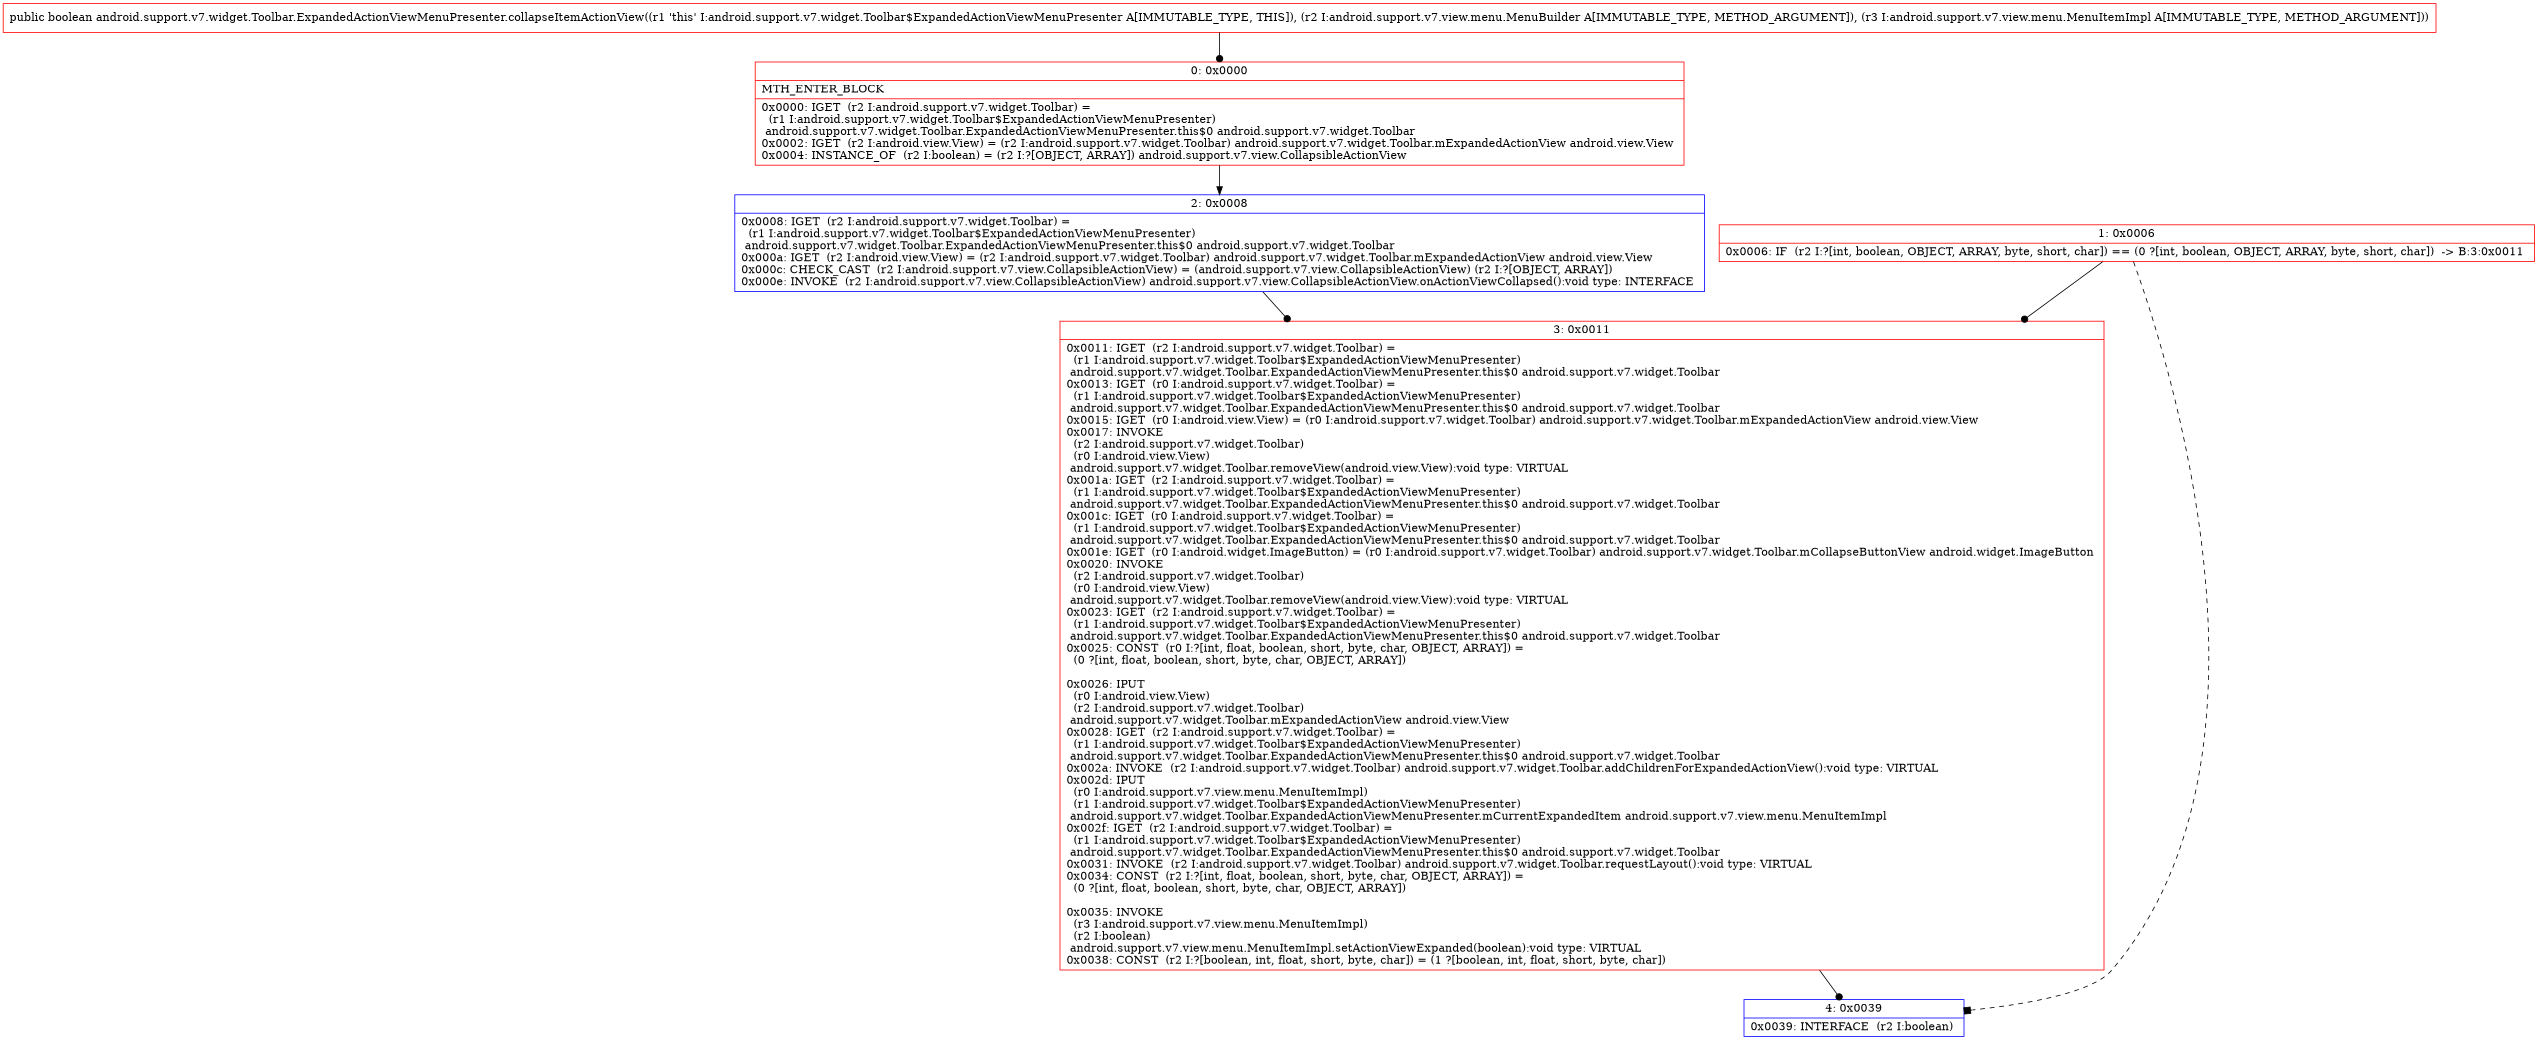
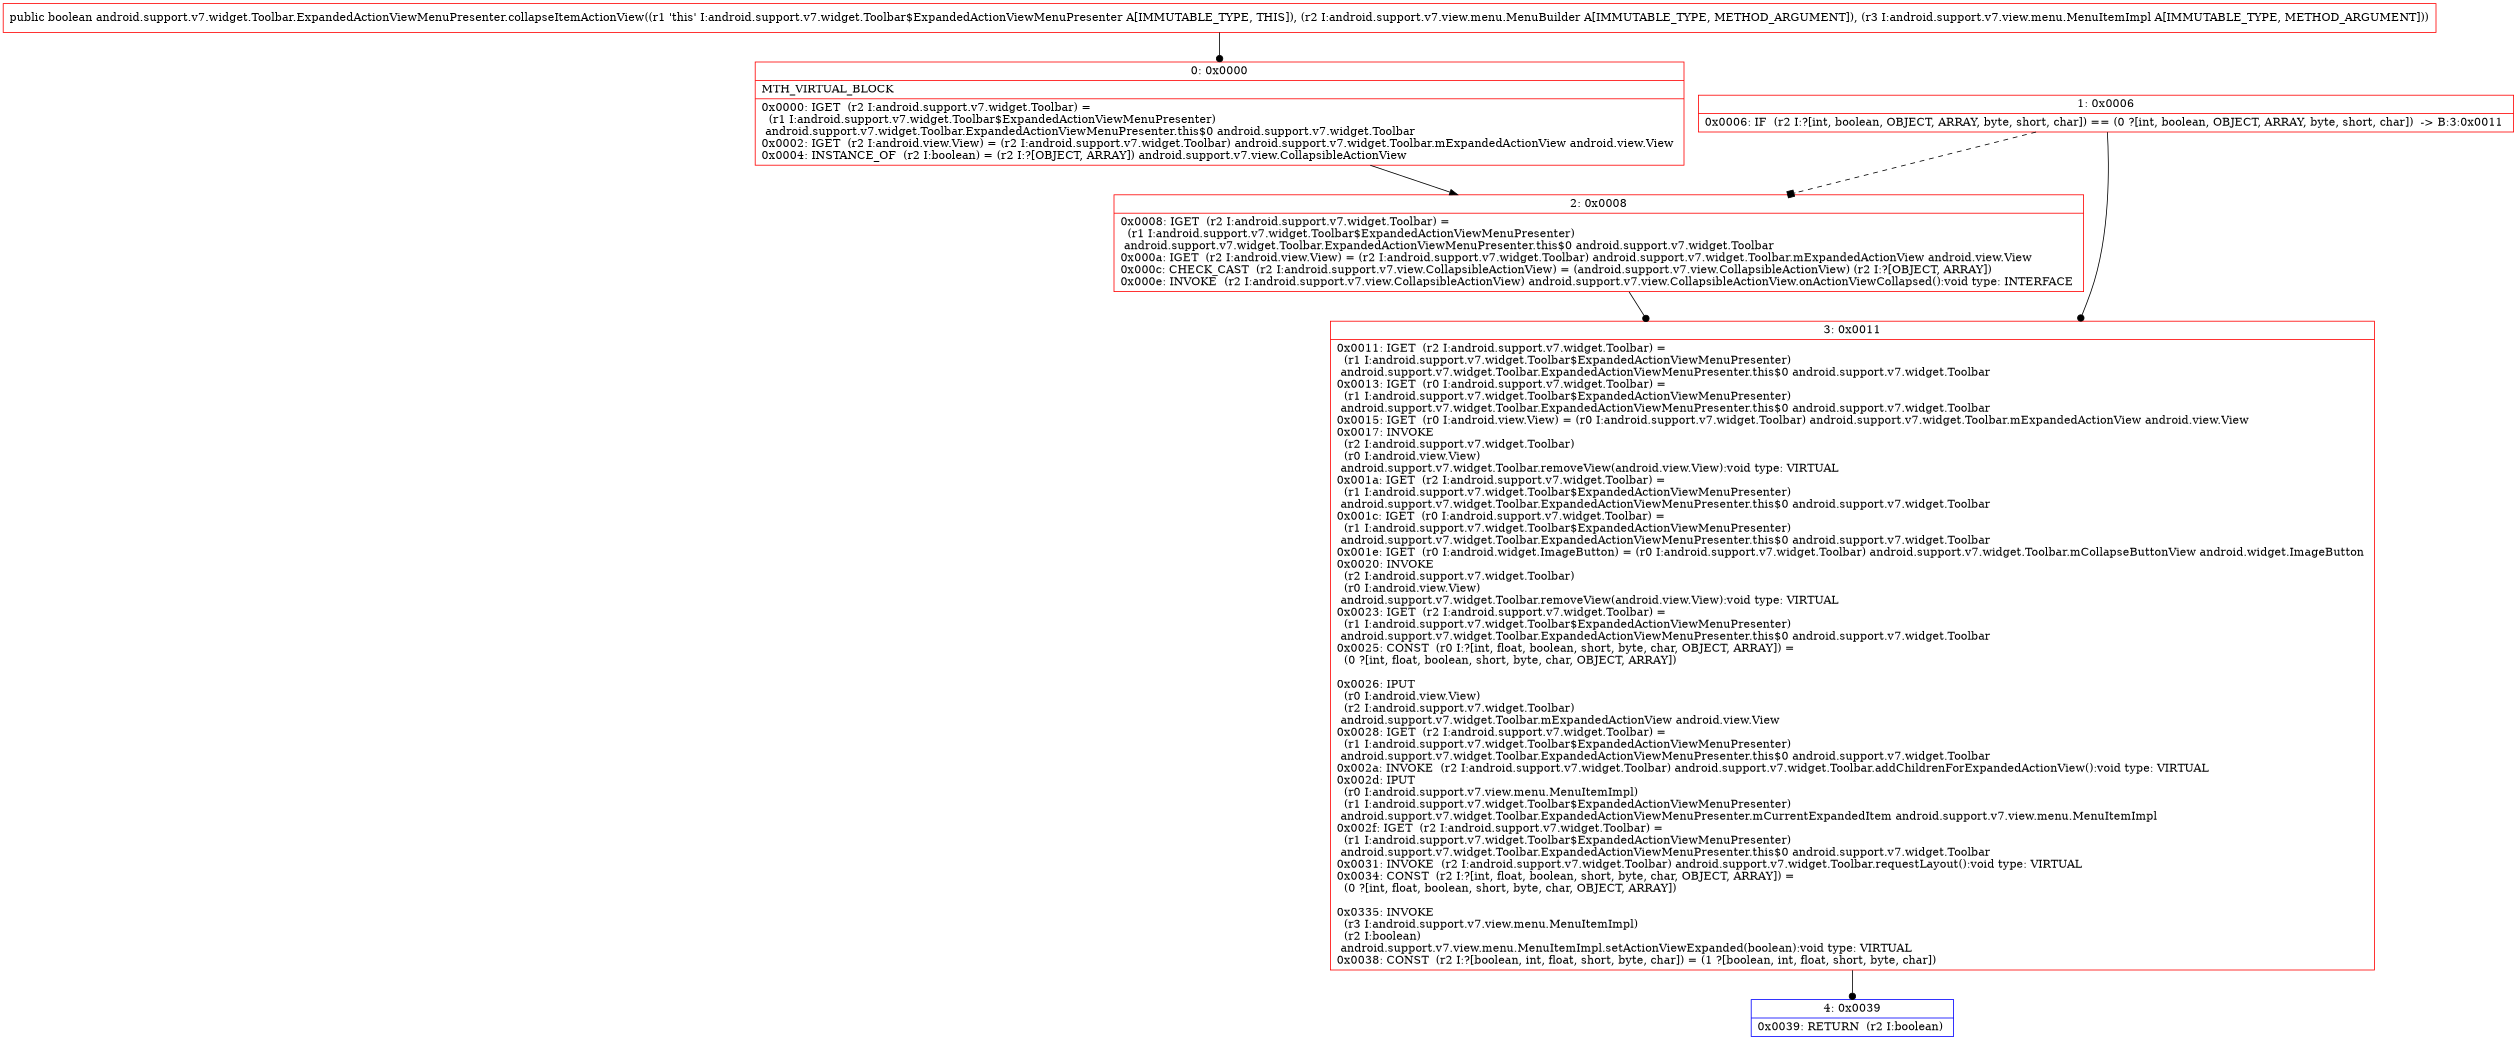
  digraph {
    node [color=red shape=record]
    edge [arrowhead=dot]
-   n1 [label="{0\:\ 0x0000|MTH_ENTER_BLOCK\l|0x0000: IGET  (r2 I:android.support.v7.widget.Toolbar) = \l  (r1 I:android.support.v7.widget.Toolbar$ExpandedActionViewMenuPresenter)\l android.support.v7.widget.Toolbar.ExpandedActionViewMenuPresenter.this$0 android.support.v7.widget.Toolbar \l0x0002: IGET  (r2 I:android.view.View) = (r2 I:android.support.v7.widget.Toolbar) android.support.v7.widget.Toolbar.mExpandedActionView android.view.View \l0x0004: INSTANCE_OF  (r2 I:boolean) = (r2 I:?[OBJECT, ARRAY]) android.support.v7.view.CollapsibleActionView \l}"]
-   n2 [color=blue label="{2\:\ 0x0008|0x0008: IGET  (r2 I:android.support.v7.widget.Toolbar) = \l  (r1 I:android.support.v7.widget.Toolbar$ExpandedActionViewMenuPresenter)\l android.support.v7.widget.Toolbar.ExpandedActionViewMenuPresenter.this$0 android.support.v7.widget.Toolbar \l0x000a: IGET  (r2 I:android.view.View) = (r2 I:android.support.v7.widget.Toolbar) android.support.v7.widget.Toolbar.mExpandedActionView android.view.View \l0x000c: CHECK_CAST  (r2 I:android.support.v7.view.CollapsibleActionView) = (android.support.v7.view.CollapsibleActionView) (r2 I:?[OBJECT, ARRAY]) \l0x000e: INVOKE  (r2 I:android.support.v7.view.CollapsibleActionView) android.support.v7.view.CollapsibleActionView.onActionViewCollapsed():void type: INTERFACE \l}"]
+   n1 [label="{0\:\ 0x0000|MTH_VIRTUAL_BLOCK\l|0x0000: IGET  (r2 I:android.support.v7.widget.Toolbar) = \l  (r1 I:android.support.v7.widget.Toolbar$ExpandedActionViewMenuPresenter)\l android.support.v7.widget.Toolbar.ExpandedActionViewMenuPresenter.this$0 android.support.v7.widget.Toolbar \l0x0002: IGET  (r2 I:android.view.View) = (r2 I:android.support.v7.widget.Toolbar) android.support.v7.widget.Toolbar.mExpandedActionView android.view.View \l0x0004: INSTANCE_OF  (r2 I:boolean) = (r2 I:?[OBJECT, ARRAY]) android.support.v7.view.CollapsibleActionView \l}"]
+   n2 [label="{2\:\ 0x0008|0x0008: IGET  (r2 I:android.support.v7.widget.Toolbar) = \l  (r1 I:android.support.v7.widget.Toolbar$ExpandedActionViewMenuPresenter)\l android.support.v7.widget.Toolbar.ExpandedActionViewMenuPresenter.this$0 android.support.v7.widget.Toolbar \l0x000a: IGET  (r2 I:android.view.View) = (r2 I:android.support.v7.widget.Toolbar) android.support.v7.widget.Toolbar.mExpandedActionView android.view.View \l0x000c: CHECK_CAST  (r2 I:android.support.v7.view.CollapsibleActionView) = (android.support.v7.view.CollapsibleActionView) (r2 I:?[OBJECT, ARRAY]) \l0x000e: INVOKE  (r2 I:android.support.v7.view.CollapsibleActionView) android.support.v7.view.CollapsibleActionView.onActionViewCollapsed():void type: INTERFACE \l}"]
    n3 [label="{1\:\ 0x0006|0x0006: IF  (r2 I:?[int, boolean, OBJECT, ARRAY, byte, short, char]) == (0 ?[int, boolean, OBJECT, ARRAY, byte, short, char])  \-\> B:3:0x0011 \l}"]
-   n4 [label="{3\:\ 0x0011|0x0011: IGET  (r2 I:android.support.v7.widget.Toolbar) = \l  (r1 I:android.support.v7.widget.Toolbar$ExpandedActionViewMenuPresenter)\l android.support.v7.widget.Toolbar.ExpandedActionViewMenuPresenter.this$0 android.support.v7.widget.Toolbar \l0x0013: IGET  (r0 I:android.support.v7.widget.Toolbar) = \l  (r1 I:android.support.v7.widget.Toolbar$ExpandedActionViewMenuPresenter)\l android.support.v7.widget.Toolbar.ExpandedActionViewMenuPresenter.this$0 android.support.v7.widget.Toolbar \l0x0015: IGET  (r0 I:android.view.View) = (r0 I:android.support.v7.widget.Toolbar) android.support.v7.widget.Toolbar.mExpandedActionView android.view.View \l0x0017: INVOKE  \l  (r2 I:android.support.v7.widget.Toolbar)\l  (r0 I:android.view.View)\l android.support.v7.widget.Toolbar.removeView(android.view.View):void type: VIRTUAL \l0x001a: IGET  (r2 I:android.support.v7.widget.Toolbar) = \l  (r1 I:android.support.v7.widget.Toolbar$ExpandedActionViewMenuPresenter)\l android.support.v7.widget.Toolbar.ExpandedActionViewMenuPresenter.this$0 android.support.v7.widget.Toolbar \l0x001c: IGET  (r0 I:android.support.v7.widget.Toolbar) = \l  (r1 I:android.support.v7.widget.Toolbar$ExpandedActionViewMenuPresenter)\l android.support.v7.widget.Toolbar.ExpandedActionViewMenuPresenter.this$0 android.support.v7.widget.Toolbar \l0x001e: IGET  (r0 I:android.widget.ImageButton) = (r0 I:android.support.v7.widget.Toolbar) android.support.v7.widget.Toolbar.mCollapseButtonView android.widget.ImageButton \l0x0020: INVOKE  \l  (r2 I:android.support.v7.widget.Toolbar)\l  (r0 I:android.view.View)\l android.support.v7.widget.Toolbar.removeView(android.view.View):void type: VIRTUAL \l0x0023: IGET  (r2 I:android.support.v7.widget.Toolbar) = \l  (r1 I:android.support.v7.widget.Toolbar$ExpandedActionViewMenuPresenter)\l android.support.v7.widget.Toolbar.ExpandedActionViewMenuPresenter.this$0 android.support.v7.widget.Toolbar \l0x0025: CONST  (r0 I:?[int, float, boolean, short, byte, char, OBJECT, ARRAY]) = \l  (0 ?[int, float, boolean, short, byte, char, OBJECT, ARRAY])\l \l0x0026: IPUT  \l  (r0 I:android.view.View)\l  (r2 I:android.support.v7.widget.Toolbar)\l android.support.v7.widget.Toolbar.mExpandedActionView android.view.View \l0x0028: IGET  (r2 I:android.support.v7.widget.Toolbar) = \l  (r1 I:android.support.v7.widget.Toolbar$ExpandedActionViewMenuPresenter)\l android.support.v7.widget.Toolbar.ExpandedActionViewMenuPresenter.this$0 android.support.v7.widget.Toolbar \l0x002a: INVOKE  (r2 I:android.support.v7.widget.Toolbar) android.support.v7.widget.Toolbar.addChildrenForExpandedActionView():void type: VIRTUAL \l0x002d: IPUT  \l  (r0 I:android.support.v7.view.menu.MenuItemImpl)\l  (r1 I:android.support.v7.widget.Toolbar$ExpandedActionViewMenuPresenter)\l android.support.v7.widget.Toolbar.ExpandedActionViewMenuPresenter.mCurrentExpandedItem android.support.v7.view.menu.MenuItemImpl \l0x002f: IGET  (r2 I:android.support.v7.widget.Toolbar) = \l  (r1 I:android.support.v7.widget.Toolbar$ExpandedActionViewMenuPresenter)\l android.support.v7.widget.Toolbar.ExpandedActionViewMenuPresenter.this$0 android.support.v7.widget.Toolbar \l0x0031: INVOKE  (r2 I:android.support.v7.widget.Toolbar) android.support.v7.widget.Toolbar.requestLayout():void type: VIRTUAL \l0x0034: CONST  (r2 I:?[int, float, boolean, short, byte, char, OBJECT, ARRAY]) = \l  (0 ?[int, float, boolean, short, byte, char, OBJECT, ARRAY])\l \l0x0035: INVOKE  \l  (r3 I:android.support.v7.view.menu.MenuItemImpl)\l  (r2 I:boolean)\l android.support.v7.view.menu.MenuItemImpl.setActionViewExpanded(boolean):void type: VIRTUAL \l0x0038: CONST  (r2 I:?[boolean, int, float, short, byte, char]) = (1 ?[boolean, int, float, short, byte, char]) \l}"]
-   n5 [color=blue label="{4\:\ 0x0039|0x0039: INTERFACE  (r2 I:boolean) \l}"]
+   n4 [label="{3\:\ 0x0011|0x0011: IGET  (r2 I:android.support.v7.widget.Toolbar) = \l  (r1 I:android.support.v7.widget.Toolbar$ExpandedActionViewMenuPresenter)\l android.support.v7.widget.Toolbar.ExpandedActionViewMenuPresenter.this$0 android.support.v7.widget.Toolbar \l0x0013: IGET  (r0 I:android.support.v7.widget.Toolbar) = \l  (r1 I:android.support.v7.widget.Toolbar$ExpandedActionViewMenuPresenter)\l android.support.v7.widget.Toolbar.ExpandedActionViewMenuPresenter.this$0 android.support.v7.widget.Toolbar \l0x0015: IGET  (r0 I:android.view.View) = (r0 I:android.support.v7.widget.Toolbar) android.support.v7.widget.Toolbar.mExpandedActionView android.view.View \l0x0017: INVOKE  \l  (r2 I:android.support.v7.widget.Toolbar)\l  (r0 I:android.view.View)\l android.support.v7.widget.Toolbar.removeView(android.view.View):void type: VIRTUAL \l0x001a: IGET  (r2 I:android.support.v7.widget.Toolbar) = \l  (r1 I:android.support.v7.widget.Toolbar$ExpandedActionViewMenuPresenter)\l android.support.v7.widget.Toolbar.ExpandedActionViewMenuPresenter.this$0 android.support.v7.widget.Toolbar \l0x001c: IGET  (r0 I:android.support.v7.widget.Toolbar) = \l  (r1 I:android.support.v7.widget.Toolbar$ExpandedActionViewMenuPresenter)\l android.support.v7.widget.Toolbar.ExpandedActionViewMenuPresenter.this$0 android.support.v7.widget.Toolbar \l0x001e: IGET  (r0 I:android.widget.ImageButton) = (r0 I:android.support.v7.widget.Toolbar) android.support.v7.widget.Toolbar.mCollapseButtonView android.widget.ImageButton \l0x0020: INVOKE  \l  (r2 I:android.support.v7.widget.Toolbar)\l  (r0 I:android.view.View)\l android.support.v7.widget.Toolbar.removeView(android.view.View):void type: VIRTUAL \l0x0023: IGET  (r2 I:android.support.v7.widget.Toolbar) = \l  (r1 I:android.support.v7.widget.Toolbar$ExpandedActionViewMenuPresenter)\l android.support.v7.widget.Toolbar.ExpandedActionViewMenuPresenter.this$0 android.support.v7.widget.Toolbar \l0x0025: CONST  (r0 I:?[int, float, boolean, short, byte, char, OBJECT, ARRAY]) = \l  (0 ?[int, float, boolean, short, byte, char, OBJECT, ARRAY])\l \l0x0026: IPUT  \l  (r0 I:android.view.View)\l  (r2 I:android.support.v7.widget.Toolbar)\l android.support.v7.widget.Toolbar.mExpandedActionView android.view.View \l0x0028: IGET  (r2 I:android.support.v7.widget.Toolbar) = \l  (r1 I:android.support.v7.widget.Toolbar$ExpandedActionViewMenuPresenter)\l android.support.v7.widget.Toolbar.ExpandedActionViewMenuPresenter.this$0 android.support.v7.widget.Toolbar \l0x002a: INVOKE  (r2 I:android.support.v7.widget.Toolbar) android.support.v7.widget.Toolbar.addChildrenForExpandedActionView():void type: VIRTUAL \l0x002d: IPUT  \l  (r0 I:android.support.v7.view.menu.MenuItemImpl)\l  (r1 I:android.support.v7.widget.Toolbar$ExpandedActionViewMenuPresenter)\l android.support.v7.widget.Toolbar.ExpandedActionViewMenuPresenter.mCurrentExpandedItem android.support.v7.view.menu.MenuItemImpl \l0x002f: IGET  (r2 I:android.support.v7.widget.Toolbar) = \l  (r1 I:android.support.v7.widget.Toolbar$ExpandedActionViewMenuPresenter)\l android.support.v7.widget.Toolbar.ExpandedActionViewMenuPresenter.this$0 android.support.v7.widget.Toolbar \l0x0031: INVOKE  (r2 I:android.support.v7.widget.Toolbar) android.support.v7.widget.Toolbar.requestLayout():void type: VIRTUAL \l0x0034: CONST  (r2 I:?[int, float, boolean, short, byte, char, OBJECT, ARRAY]) = \l  (0 ?[int, float, boolean, short, byte, char, OBJECT, ARRAY])\l \l0x0335: INVOKE  \l  (r3 I:android.support.v7.view.menu.MenuItemImpl)\l  (r2 I:boolean)\l android.support.v7.view.menu.MenuItemImpl.setActionViewExpanded(boolean):void type: VIRTUAL \l0x0038: CONST  (r2 I:?[boolean, int, float, short, byte, char]) = (1 ?[boolean, int, float, short, byte, char]) \l}"]
+   n5 [color=blue label="{4\:\ 0x0039|0x0039: RETURN  (r2 I:boolean) \l}"]
    n6 [label="{public boolean android.support.v7.widget.Toolbar.ExpandedActionViewMenuPresenter.collapseItemActionView((r1 'this' I:android.support.v7.widget.Toolbar$ExpandedActionViewMenuPresenter A[IMMUTABLE_TYPE, THIS]), (r2 I:android.support.v7.view.menu.MenuBuilder A[IMMUTABLE_TYPE, METHOD_ARGUMENT]), (r3 I:android.support.v7.view.menu.MenuItemImpl A[IMMUTABLE_TYPE, METHOD_ARGUMENT])) }"]
    n1 -> n2 [arrowhead=normal]
    n2 -> n4
-   n3 -> n5 [arrowhead=box style=dashed]
+   n3 -> n2 [arrowhead=box style=dashed]
    n3 -> n4
    n4 -> n5
    n6 -> n1
  }
